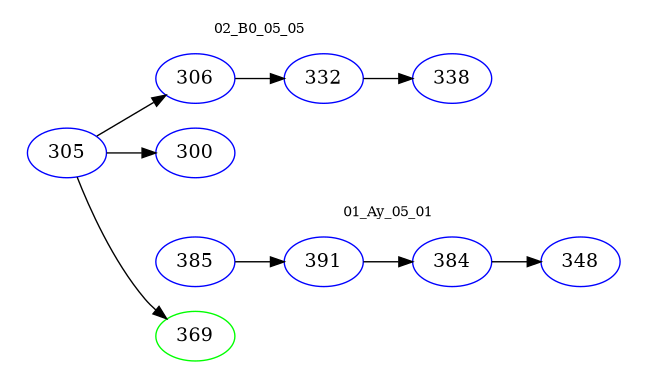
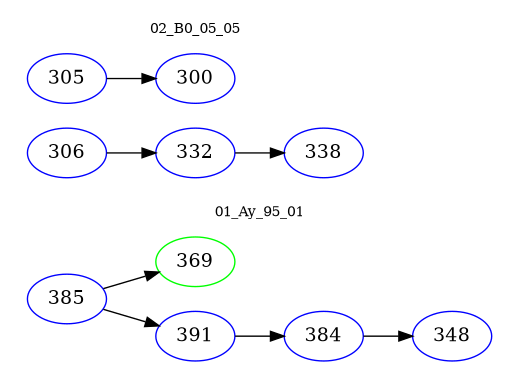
  digraph {
    rankdir=LR
    node [color=blue]
    edge [color=black]
    n1 [label=385]
    n2 [label=391]
    n3 [color=green label=369]
    n4 [label=384]
    n5 [label=348]
    n6 [label=305]
    n7 [label=300]
    n8 [label=306]
    n9 [label=332]
    n10 [label=338]
    subgraph cluster_1 {
      color=white
      fontsize=10
-     label="01_Ay_05_01"
+     label="01_Ay_95_01"
      n1
      n2
      n3
      n4
      n5
    }
    subgraph cluster_2 {
      color=white
      fontsize=10
      label="02_B0_05_05"
      n6
      n7
      n8
      n9
      n10
    }
    n1 -> n2
-   n6 -> n3
+   n1 -> n3
    n2 -> n4
    n4 -> n5
    n6 -> n7
-   n6 -> n8
    n8 -> n9
    n9 -> n10
  }
